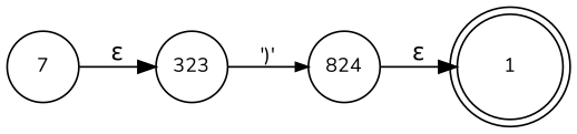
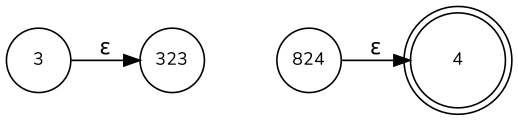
  digraph {
    fontname=Nunito
    rankdir=LR
    node [fixedsize=true fontname=Nunito fontsize=11 shape=circle peripheries=1]
    edge [fontname=Nunito]
-   n1 [label=1 shape=doublecircle width=.6 peripheries=""]
-   n2 [label=7 width=.55]
+   n1 [label=4 shape=doublecircle width=.6 peripheries=""]
+   n2 [label=3 width=.55]
    n3 [label=323 width=.55]
    n4 [label=824 width=.55]
    n2 -> n3 [label="&epsilon;"]
-   n3 -> n4 [arrowhead=normal arrowsize=.7 fontsize=11 label="')'"]
    n4 -> n1 [label="&epsilon;"]
  }
